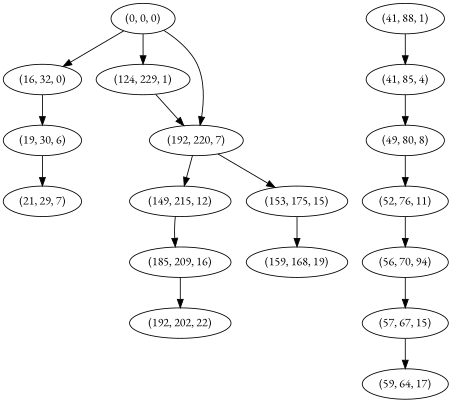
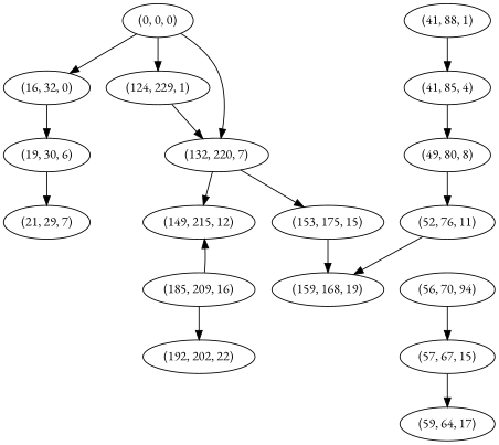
  digraph {
    fontname="EB Garamond"
    node [fontname="EB Garamond"]
    edge [fontname="EB Garamond"]
    n1 [label="(16, 32, 0)"]
    "(0, 0, 0)"
    "(124, 229, 1)"
-   "(132, 220, 7)" [label="(192, 220, 7)"]
+   "(132, 220, 7)"
    "(19, 30, 6)"
    n6 [label="(41, 85, 4)"]
    "(41, 88, 1)"
    "(21, 29, 7)"
    "(49, 80, 8)"
    "(52, 76, 11)"
    n11 [label="(56, 70, 94)"]
    "(57, 67, 15)"
    "(59, 64, 17)"
    "(149, 215, 12)"
    "(153, 175, 15)"
    "(185, 209, 16)"
    "(159, 168, 19)"
    n18 [label="(192, 202, 22)"]
    n1 -> "(19, 30, 6)"
    "(0, 0, 0)" -> n1
    "(0, 0, 0)" -> "(124, 229, 1)"
    "(0, 0, 0)" -> "(132, 220, 7)"
    "(124, 229, 1)" -> "(132, 220, 7)"
    "(132, 220, 7)" -> "(149, 215, 12)"
    "(132, 220, 7)" -> "(153, 175, 15)"
    "(19, 30, 6)" -> "(21, 29, 7)"
    n6 -> "(49, 80, 8)"
    "(41, 88, 1)" -> n6
    "(49, 80, 8)" -> "(52, 76, 11)"
-   "(52, 76, 11)" -> n11
+   "(52, 76, 11)" -> "(159, 168, 19)"
    n11 -> "(57, 67, 15)"
    "(57, 67, 15)" -> "(59, 64, 17)"
-   "(149, 215, 12)" -> "(185, 209, 16)"
+   "(185, 209, 16)" -> "(149, 215, 12)"
    "(153, 175, 15)" -> "(159, 168, 19)"
    "(185, 209, 16)" -> n18
  }
